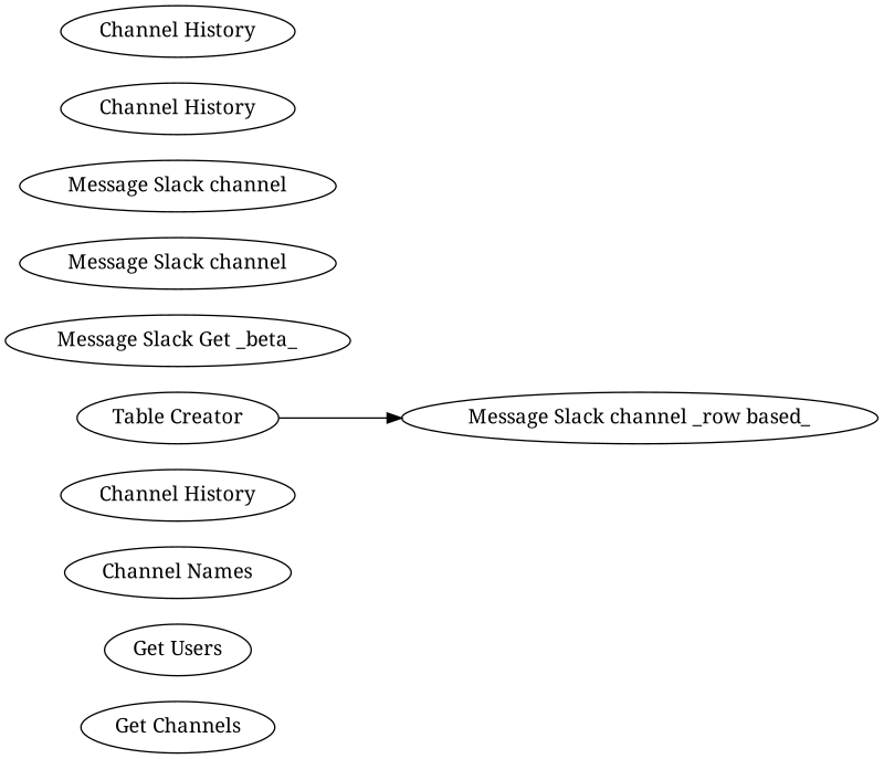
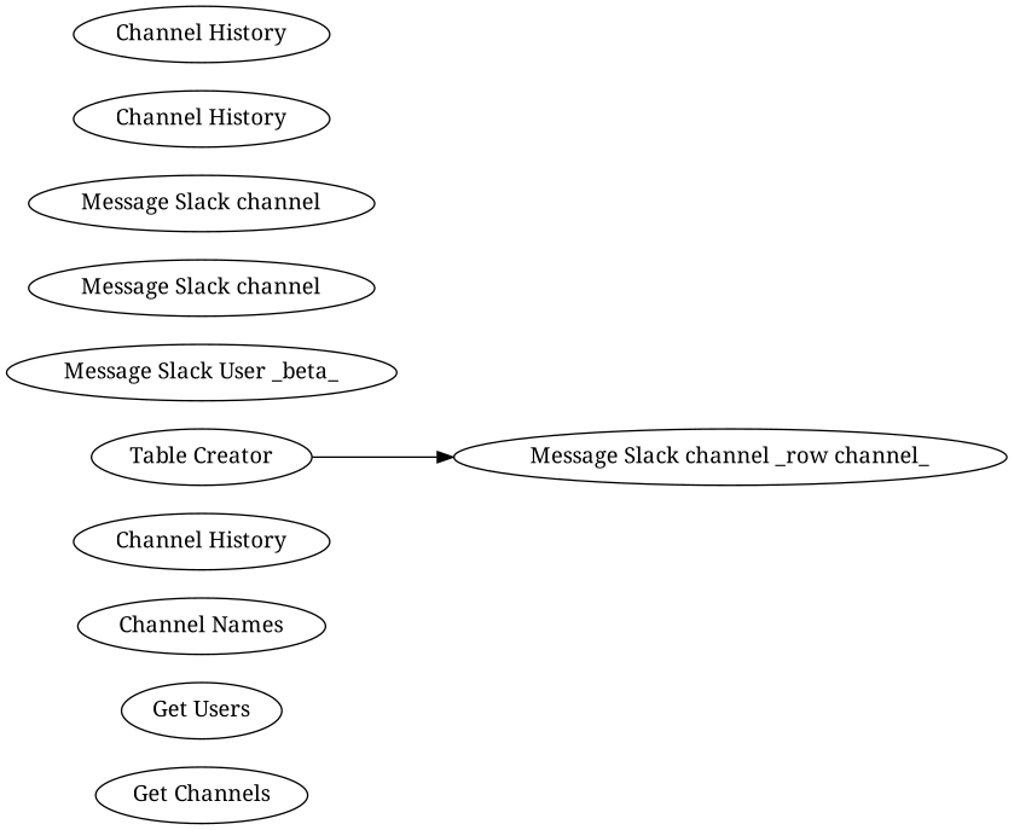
  digraph {
    rankdir=LR
    fontname="Noto Serif"
    node [fontname="Noto Serif"]
    n1 [label="Get Channels"]
    n2 [label="Get Users"]
    n3 [label="Channel Names"]
    n4 [label="Channel History"]
-   n5 [label="Message Slack channel _row based_"]
+   n5 [label="Message Slack channel _row channel_"]
    n6 [label="Table Creator"]
-   n7 [label="Message Slack Get _beta_"]
+   n7 [label="Message Slack User _beta_"]
    n8 [label="Message Slack channel"]
    n9 [label="Message Slack channel"]
    n10 [label="Channel History"]
    n11 [label="Channel History"]
    n6 -> n5 [fontname="Noto Serif"]
  }
